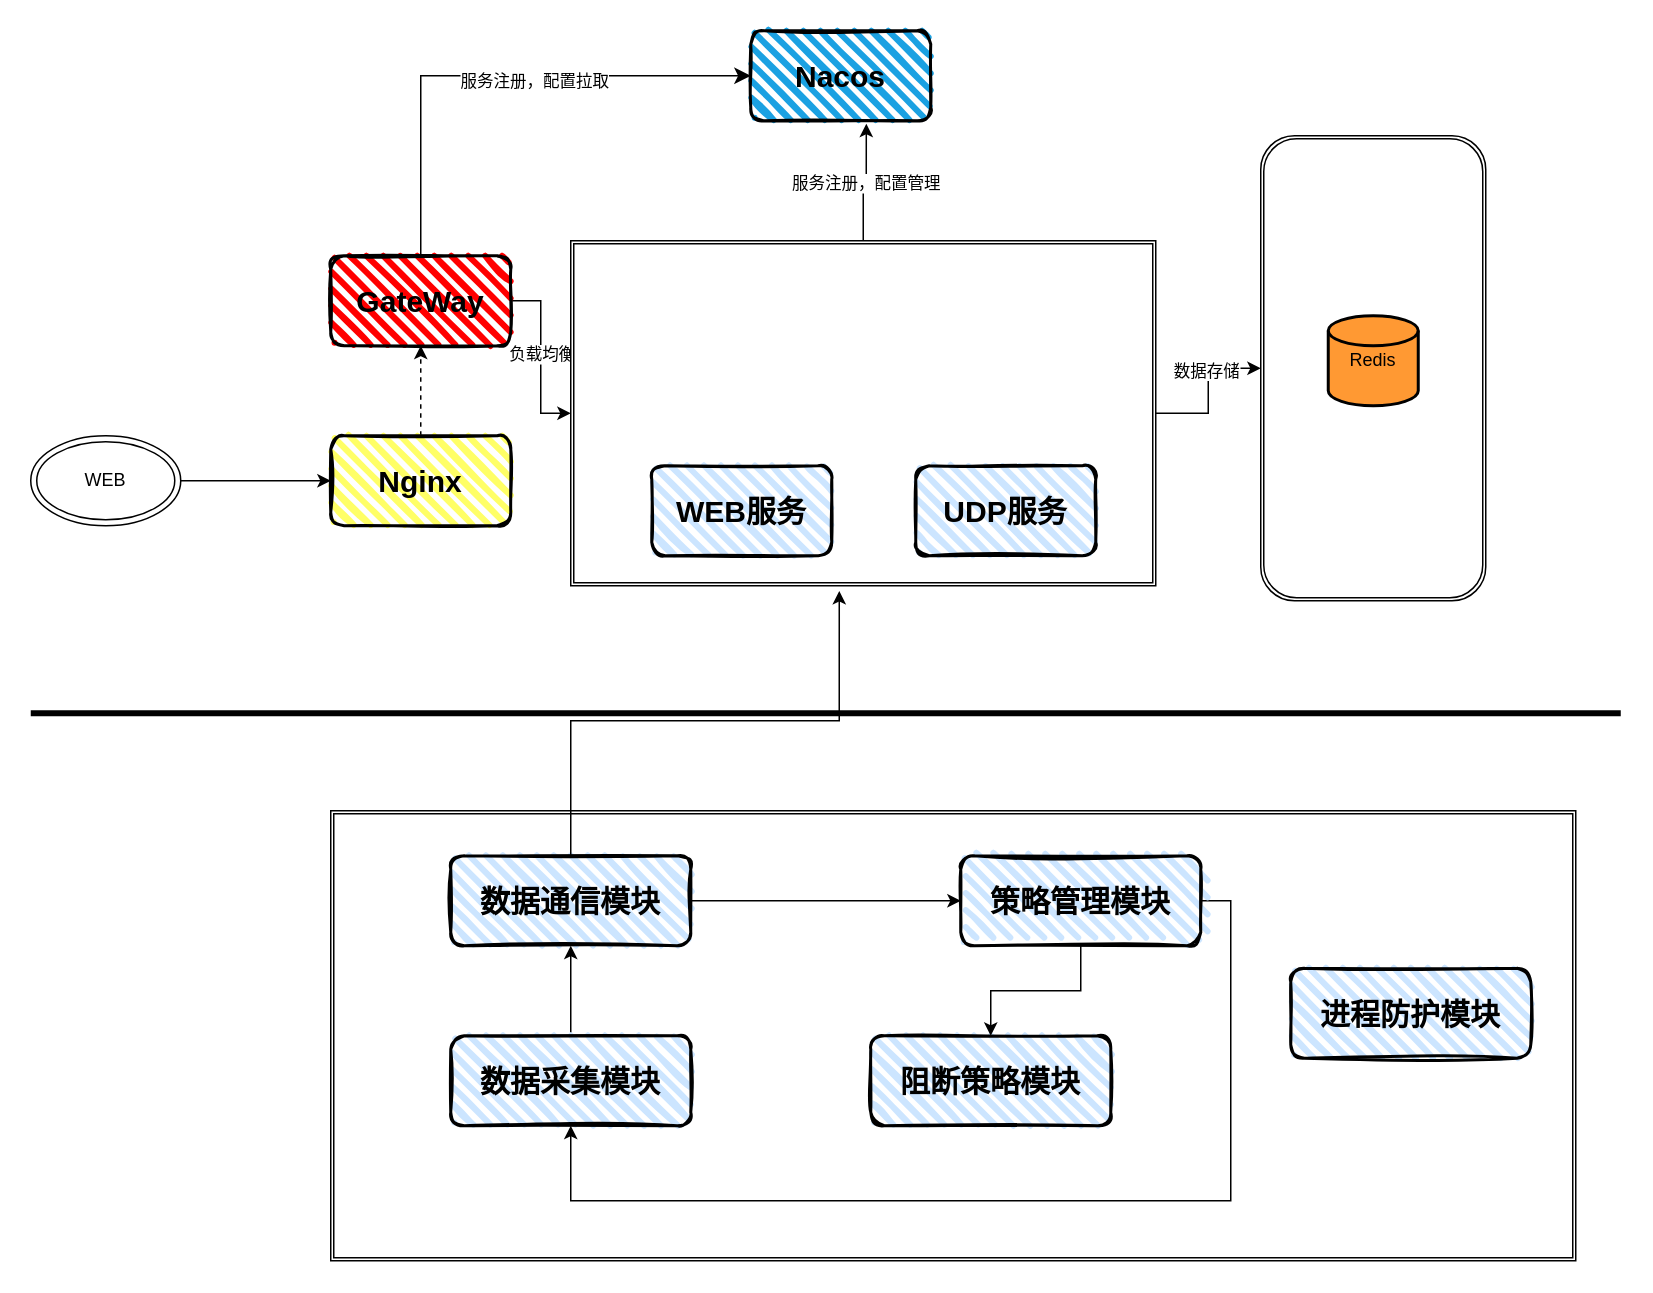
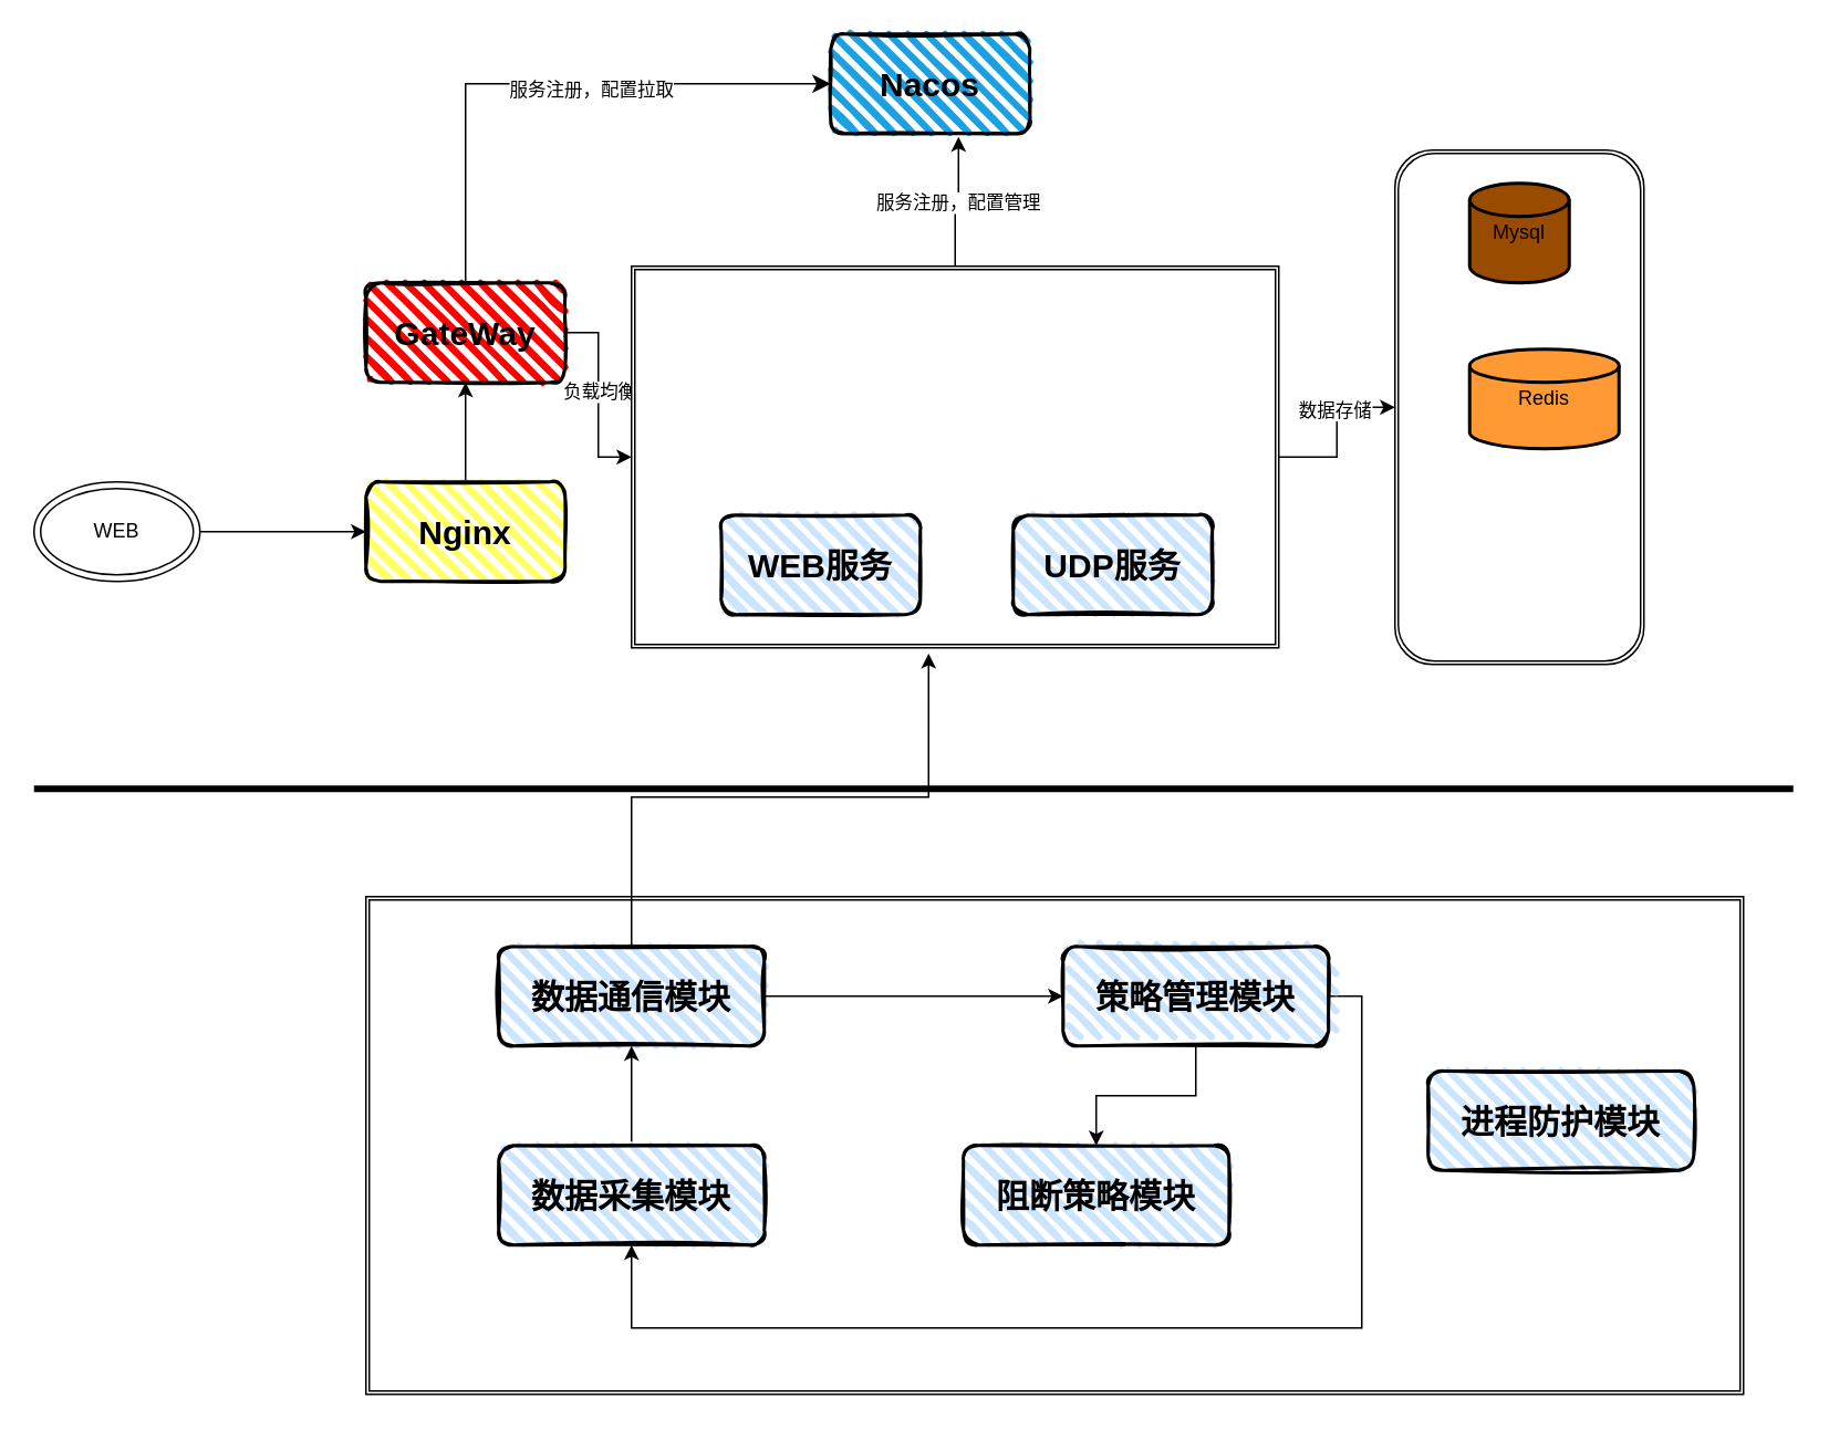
  <mxCell id="0" />
  <mxCell id="1" parent="0" />
  <mxCell id="2" value="" style="line;strokeWidth=4;html=1;perimeter=backbonePerimeter;points=[];outlineConnect=0;" parent="1" vertex="1"><mxGeometry y="470" width="1060" height="10" as="geometry" x="20" /></mxCell>
  <mxCell id="3" value="&lt;font style=&quot;font-size: 20px;&quot;&gt;&lt;b&gt;Nacos&lt;/b&gt;&lt;/font&gt;" style="rounded=1;whiteSpace=wrap;html=1;strokeWidth=2;fillWeight=4;hachureGap=8;hachureAngle=45;fillColor=#1ba1e2;sketch=1;" parent="1" vertex="1"><mxGeometry x="500" y="20" width="120" height="60" as="geometry" /></mxCell>
  <mxCell id="4" style="edgeStyle=orthogonalEdgeStyle;rounded=0;orthogonalLoop=1;jettySize=auto;html=1;exitX=1;exitY=0.5;exitDx=0;exitDy=0;" parent="1" source="6" target="15" edge="1"><mxGeometry relative="1" as="geometry" /></mxCell>
  <mxCell id="5" value="负载均衡" style="edgeLabel;html=1;align=center;verticalAlign=middle;resizable=0;points=[];" parent="4" vertex="1" connectable="0"><mxGeometry x="-0.043" relative="1" as="geometry"><mxPoint as="offset" /></mxGeometry></mxCell>
  <mxCell id="6" value="&lt;font style=&quot;font-size: 20px;&quot;&gt;&lt;b&gt;GateWay&lt;/b&gt;&lt;/font&gt;" style="rounded=1;whiteSpace=wrap;html=1;strokeWidth=2;fillWeight=4;hachureGap=8;hachureAngle=45;fillColor=#FF0000;sketch=1;" parent="1" vertex="1"><mxGeometry x="220" y="170" width="120" height="60" as="geometry" /></mxCell>
- <mxCell id="7" style="edgeStyle=orthogonalEdgeStyle;rounded=0;orthogonalLoop=1;jettySize=auto;html=1;exitX=0.5;exitY=0;exitDx=0;exitDy=0;entryX=0.5;entryY=1;entryDx=0;entryDy=0;dashed=1;" parent="1" source="8" target="6" edge="1"><mxGeometry relative="1" as="geometry" /></mxCell>
+ <mxCell id="7" style="edgeStyle=orthogonalEdgeStyle;rounded=0;orthogonalLoop=1;jettySize=auto;html=1;exitX=0.5;exitY=0;exitDx=0;exitDy=0;entryX=0.5;entryY=1;entryDx=0;entryDy=0;" parent="1" source="8" target="6" edge="1"><mxGeometry relative="1" as="geometry" /></mxCell>
  <mxCell id="8" value="&lt;font style=&quot;font-size: 20px;&quot;&gt;&lt;b&gt;Nginx&lt;/b&gt;&lt;/font&gt;" style="rounded=1;whiteSpace=wrap;html=1;strokeWidth=2;fillWeight=4;hachureGap=8;hachureAngle=45;fillColor=#FFFF66;sketch=1;" parent="1" vertex="1"><mxGeometry x="220" y="290" width="120" height="60" as="geometry" /></mxCell>
  <mxCell id="9" style="edgeStyle=orthogonalEdgeStyle;rounded=0;orthogonalLoop=1;jettySize=auto;html=1;entryX=0;entryY=0.5;entryDx=0;entryDy=0;" parent="1" source="10" target="8" edge="1"><mxGeometry relative="1" as="geometry" /></mxCell>
  <mxCell id="10" value="WEB" style="ellipse;shape=doubleEllipse;whiteSpace=wrap;html=1;" parent="1" vertex="1"><mxGeometry y="290" width="100" height="60" as="geometry" x="20" /></mxCell>
  <mxCell id="11" value="" style="edgeStyle=segmentEdgeStyle;endArrow=classic;html=1;curved=0;rounded=0;endSize=8;startSize=8;entryX=0;entryY=0.5;entryDx=0;entryDy=0;exitX=0.5;exitY=0;exitDx=0;exitDy=0;" parent="1" source="6" target="3" edge="1"><mxGeometry width="50" height="50" relative="1" as="geometry"><mxPoint x="410" y="260" as="sourcePoint" /><mxPoint x="460" y="210" as="targetPoint" /><Array as="points"><mxPoint x="280" y="50" /></Array></mxGeometry></mxCell>
  <mxCell id="12" value="服务注册，配置拉取" style="edgeLabel;html=1;align=center;verticalAlign=middle;resizable=0;points=[];" parent="11" vertex="1" connectable="0"><mxGeometry x="0.147" y="-3" relative="1" as="geometry"><mxPoint as="offset" /></mxGeometry></mxCell>
  <mxCell id="13" style="edgeStyle=orthogonalEdgeStyle;rounded=0;orthogonalLoop=1;jettySize=auto;html=1;exitX=1;exitY=0.5;exitDx=0;exitDy=0;entryX=0;entryY=0.5;entryDx=0;entryDy=0;" parent="1" source="15" target="20" edge="1"><mxGeometry relative="1" as="geometry" /></mxCell>
  <mxCell id="14" value="数据存储" style="edgeLabel;html=1;align=center;verticalAlign=middle;resizable=0;points=[];" parent="13" vertex="1" connectable="0"><mxGeometry x="0.28" y="2" relative="1" as="geometry"><mxPoint as="offset" /></mxGeometry></mxCell>
  <mxCell id="15" value="" style="shape=ext;double=1;rounded=0;whiteSpace=wrap;html=1;" parent="1" vertex="1"><mxGeometry x="380" y="160" width="390" height="230" as="geometry" /></mxCell>
  <mxCell id="16" value="&lt;font style=&quot;font-size: 20px;&quot;&gt;&lt;b&gt;WEB服务&lt;/b&gt;&lt;/font&gt;" style="rounded=1;whiteSpace=wrap;html=1;strokeWidth=2;fillWeight=4;hachureGap=8;hachureAngle=45;fillColor=#CCE5FF;sketch=1;" parent="1" vertex="1"><mxGeometry x="434" y="310" width="120" height="60" as="geometry" /></mxCell>
  <mxCell id="17" style="edgeStyle=orthogonalEdgeStyle;rounded=0;orthogonalLoop=1;jettySize=auto;html=1;exitX=0.5;exitY=0;exitDx=0;exitDy=0;entryX=0.642;entryY=1.033;entryDx=0;entryDy=0;entryPerimeter=0;" parent="1" source="15" target="3" edge="1"><mxGeometry relative="1" as="geometry" /></mxCell>
  <mxCell id="18" value="服务注册，配置管理" style="edgeLabel;html=1;align=center;verticalAlign=middle;resizable=0;points=[];" parent="17" vertex="1" connectable="0"><mxGeometry x="0.023" y="-1" relative="1" as="geometry"><mxPoint as="offset" /></mxGeometry></mxCell>
  <mxCell id="19" value="&lt;font style=&quot;font-size: 20px;&quot;&gt;&lt;b&gt;UDP服务&lt;/b&gt;&lt;/font&gt;" style="rounded=1;whiteSpace=wrap;html=1;strokeWidth=2;fillWeight=4;hachureGap=8;hachureAngle=45;fillColor=#CCE5FF;sketch=1;" parent="1" vertex="1"><mxGeometry x="610" y="310" width="120" height="60" as="geometry" /></mxCell>
  <mxCell id="20" value="" style="shape=ext;double=1;rounded=1;whiteSpace=wrap;html=1;" parent="1" vertex="1"><mxGeometry x="840" width="150" height="310" as="geometry" y="90" /></mxCell>
- <mxCell id="22" value="Redis" style="strokeWidth=2;html=1;shape=mxgraph.flowchart.database;whiteSpace=wrap;fillColor=#FF9933;" parent="1" vertex="1"><mxGeometry x="885" y="210" width="60" height="60" as="geometry" /></mxCell>
+ <mxCell id="21" value="Mysql" style="strokeWidth=2;html=1;shape=mxgraph.flowchart.database;whiteSpace=wrap;fillColor=#994C00;" parent="1" vertex="1"><mxGeometry x="885" y="110" width="60" height="60" as="geometry" /></mxCell>
+ <mxCell id="22" value="Redis" style="strokeWidth=2;html=1;shape=mxgraph.flowchart.database;whiteSpace=wrap;fillColor=#FF9933;" parent="1" vertex="1"><mxGeometry x="885" y="210" width="90" height="60" as="geometry" /></mxCell>
  <mxCell id="23" value="" style="shape=ext;double=1;rounded=0;whiteSpace=wrap;html=1;" parent="1" vertex="1"><mxGeometry x="220" y="540" width="830" height="300" as="geometry" /></mxCell>
  <mxCell id="24" style="edgeStyle=orthogonalEdgeStyle;rounded=0;orthogonalLoop=1;jettySize=auto;html=1;exitX=1;exitY=0.5;exitDx=0;exitDy=0;" parent="1" source="25" target="31" edge="1"><mxGeometry relative="1" as="geometry" /></mxCell>
  <mxCell id="25" value="&lt;font style=&quot;font-size: 20px;&quot;&gt;&lt;b&gt;数据通信模块&lt;/b&gt;&lt;/font&gt;" style="rounded=1;whiteSpace=wrap;html=1;strokeWidth=2;fillWeight=4;hachureGap=8;hachureAngle=45;fillColor=#CCE5FF;sketch=1;" parent="1" vertex="1"><mxGeometry x="300" y="570" width="160" height="60" as="geometry" /></mxCell>
  <mxCell id="26" style="edgeStyle=orthogonalEdgeStyle;rounded=0;orthogonalLoop=1;jettySize=auto;html=1;entryX=0.5;entryY=1;entryDx=0;entryDy=0;" parent="1" source="27" target="25" edge="1"><mxGeometry relative="1" as="geometry" /></mxCell>
  <mxCell id="27" value="&lt;font style=&quot;font-size: 20px;&quot;&gt;&lt;b&gt;数据采集模块&lt;/b&gt;&lt;/font&gt;" style="rounded=1;whiteSpace=wrap;html=1;strokeWidth=2;fillWeight=4;hachureGap=8;hachureAngle=45;fillColor=#CCE5FF;sketch=1;" parent="1" vertex="1"><mxGeometry x="300" y="690" width="160" height="60" as="geometry" /></mxCell>
  <mxCell id="28" value="&lt;font style=&quot;font-size: 20px;&quot;&gt;&lt;b&gt;阻断策略模块&lt;/b&gt;&lt;/font&gt;" style="rounded=1;whiteSpace=wrap;html=1;strokeWidth=2;fillWeight=4;hachureGap=8;hachureAngle=45;fillColor=#CCE5FF;sketch=1;" parent="1" vertex="1"><mxGeometry x="580" y="690" width="160" height="60" as="geometry" /></mxCell>
  <mxCell id="29" style="edgeStyle=orthogonalEdgeStyle;rounded=0;orthogonalLoop=1;jettySize=auto;html=1;" parent="1" source="31" target="27" edge="1"><mxGeometry relative="1" as="geometry"><Array as="points"><mxPoint x="820" y="600" /><mxPoint x="820" y="800" /><mxPoint x="380" y="800" /></Array></mxGeometry></mxCell>
  <mxCell id="30" style="edgeStyle=orthogonalEdgeStyle;rounded=0;orthogonalLoop=1;jettySize=auto;html=1;" parent="1" source="31" target="28" edge="1"><mxGeometry relative="1" as="geometry" /></mxCell>
  <mxCell id="31" value="&lt;font style=&quot;font-size: 20px;&quot;&gt;&lt;b&gt;策略管理模块&lt;/b&gt;&lt;/font&gt;" style="rounded=1;whiteSpace=wrap;html=1;strokeWidth=2;fillWeight=4;hachureGap=8;hachureAngle=45;fillColor=#CCE5FF;sketch=1;" parent="1" vertex="1"><mxGeometry x="640" y="570" width="160" height="60" as="geometry" /></mxCell>
  <mxCell id="32" style="edgeStyle=orthogonalEdgeStyle;rounded=0;orthogonalLoop=1;jettySize=auto;html=1;entryX=0.459;entryY=1.015;entryDx=0;entryDy=0;entryPerimeter=0;" parent="1" source="25" target="15" edge="1"><mxGeometry relative="1" as="geometry" /></mxCell>
  <mxCell id="33" value="&lt;font style=&quot;font-size: 20px;&quot;&gt;&lt;b&gt;进程防护模块&lt;/b&gt;&lt;/font&gt;" style="rounded=1;whiteSpace=wrap;html=1;strokeWidth=2;fillWeight=4;hachureGap=8;hachureAngle=45;fillColor=#CCE5FF;sketch=1;" parent="1" vertex="1"><mxGeometry x="860" y="645" width="160" height="60" as="geometry" /></mxCell>
